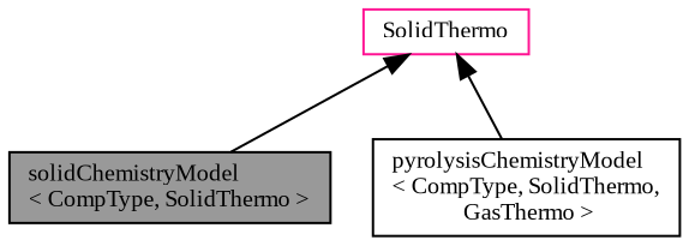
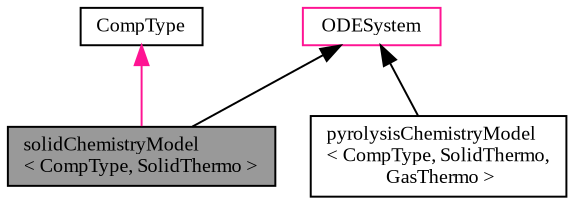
  digraph {
    fontname="Liberation Serif"
    node [color=black fillcolor=white fontname="Liberation Serif" fontsize=10 shape=box style=filled]
    edge [color=black dir=back fontname="Liberation Serif" fontsize=10 labelfontname=Helvetica labelfontsize=10 style=solid]
    n1 [fillcolor=grey60 fontcolor=black height=0.2 label="solidChemistryModel\l\< CompType, SolidThermo \>" width=0.4]
    n2 [height=0.2 label="pyrolysisChemistryModel\l\< CompType, SolidThermo,\l GasThermo \>" width=0.4]
-   n4 [color=deeppink height=0.2 label=SolidThermo width=0.4]
+   n3 [height=0.2 label=CompType width=0.4]
+   n4 [color=deeppink height=0.2 label=ODESystem width=0.4]
+   n3 -> n1 [color=deeppink]
    n4 -> n1
    n4 -> n2
  }
